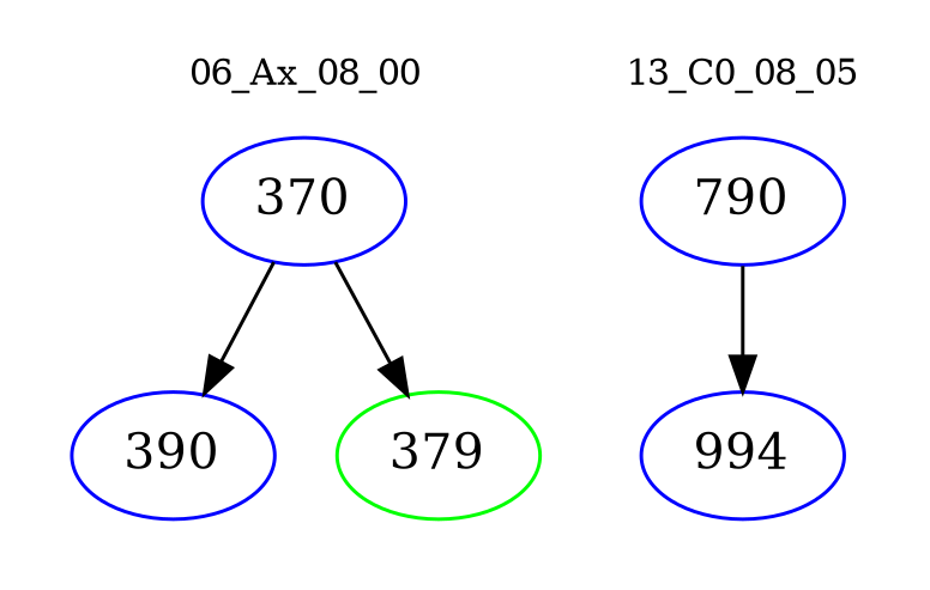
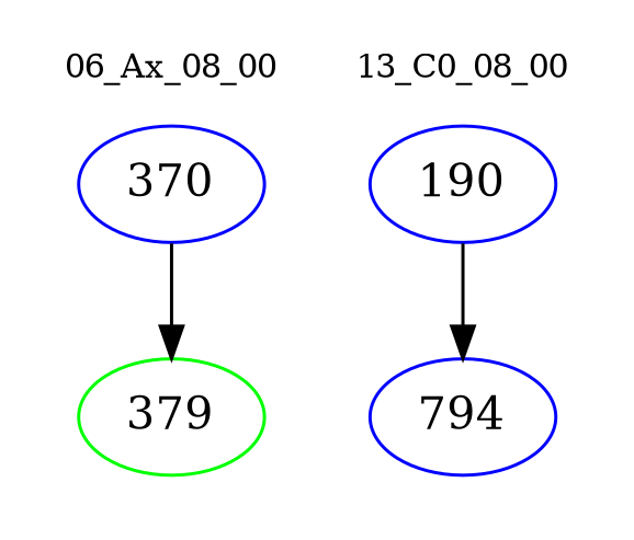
  digraph {
    node [color=blue]
    edge [color=black]
    n1 [label=370]
-   n2 [label=390]
    n3 [color=green label=379]
-   n4 [label=790]
-   n5 [label=994]
+   n4 [label=190]
+   n5 [label=794]
    subgraph cluster_1 {
      color=white
      fontsize=10
      label="06_Ax_08_00"
      n1
-     n2
      n3
    }
    subgraph cluster_2 {
      color=white
      fontsize=10
-     label="13_C0_08_05"
+     label="13_C0_08_00"
      n4
      n5
    }
-   n1 -> n2
    n1 -> n3
    n4 -> n5
  }
